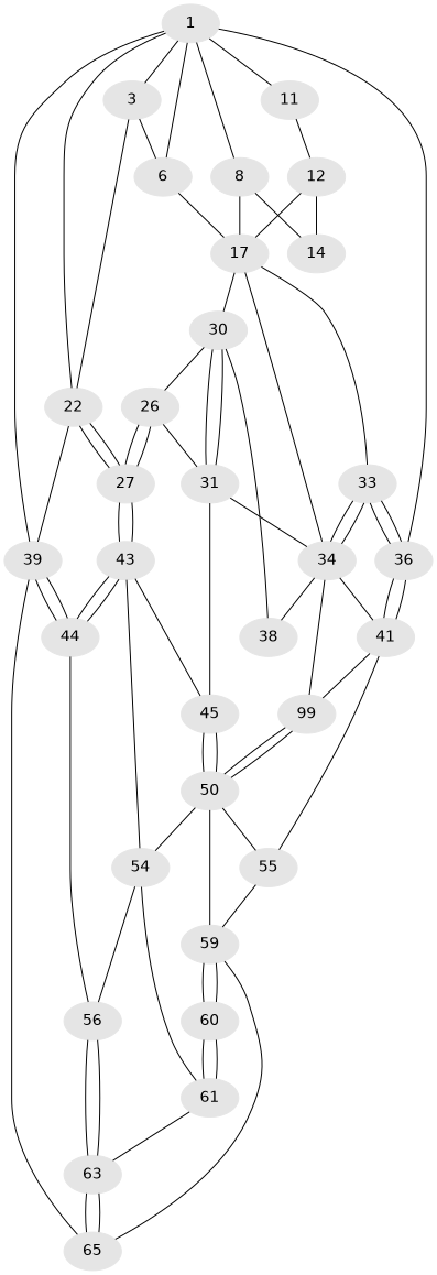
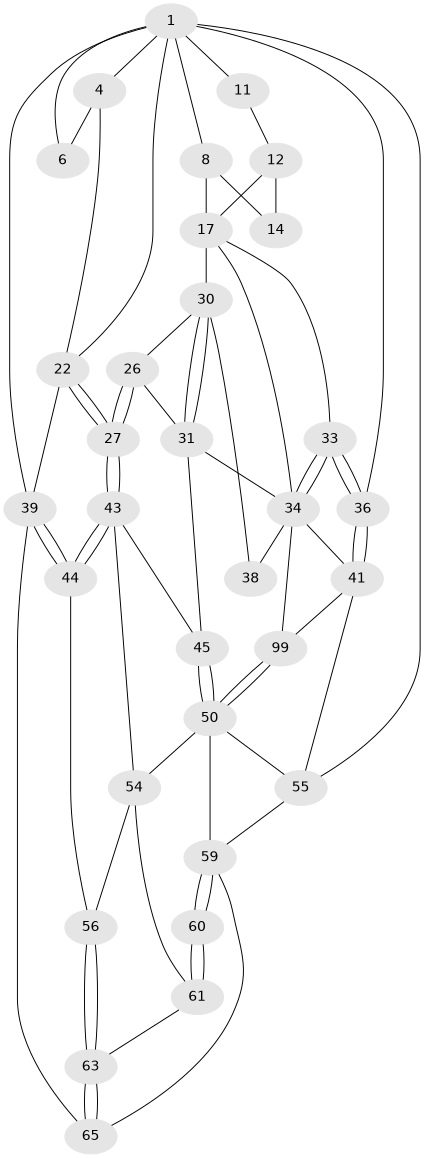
  graph {
    fontname="DejaVu Sans"
    node [color=gray90 fontname="DejaVu Sans" style=filled]
    edge [fontname="DejaVu Sans"]
    1 [super="+2+5+10"]
-   3 [super="+21+4"]
+   3 [super="+21+4" label=4]
    6 [super="+7"]
    8 [super="+9"]
    11
    22 [super="+23"]
    36
    39 [super="+40"]
    55 [super="+58"]
    17 [super="+25+18"]
    14 [super="+15"]
    12 [super="+13+16"]
    27
    41 [super="+51"]
    44
    65
    59 [super="+64"]
    30
    33
    34 [super="+37"]
    26 [super="+28"]
    31 [super="+32"]
    38
    n24 [label=99]
    43 [super="+46"]
    45
    54 [super="+57"]
    50 [super="+52"]
    56
    61 [super="+62"]
    63
    60
    1 -- 3
    1 -- 6
    1 -- 8
    1 -- 11 [weight=2]
    1 -- 22
    1 -- 36
    1 -- 39 [weight=2]
+   1 -- 55
    3 -- 6 [weight=2]
    3 -- 22
-   6 -- 17
    8 -- 17
    8 -- 14 [weight=2]
    11 -- 12
    22 -- 39
    22 -- 27
    22 -- 27
    36 -- 41
    36 -- 41
    39 -- 44
    39 -- 44
    39 -- 65
    55 -- 59
    17 -- 30
    17 -- 33
    17 -- 34
    12 -- 17
    12 -- 14 [weight=2]
    27 -- 43
    27 -- 43
    41 -- 55
    41 -- n24
    44 -- 56
    59 -- 65
    59 -- 60
    59 -- 60
    30 -- 26 [weight=2]
    30 -- 31
    30 -- 31
    30 -- 38
    33 -- 36
    33 -- 36
    33 -- 34
    33 -- 34
    34 -- 41
    34 -- 38 [weight=2]
    34 -- n24
    26 -- 27
    26 -- 27
    26 -- 31
    31 -- 34
    31 -- 45
    n24 -- 50
    n24 -- 50
    43 -- 44
    43 -- 44
    43 -- 45
    43 -- 54
    45 -- 50
    45 -- 50
    54 -- 56
    54 -- 61
    50 -- 55
    50 -- 59
    50 -- 54
    56 -- 63
    56 -- 63
    61 -- 63
    63 -- 65
    63 -- 65
    60 -- 61 [weight=2]
    60 -- 61
  }
